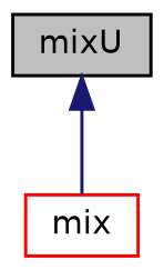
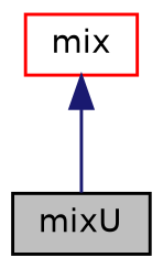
  digraph {
    rankdir=TB
    node [fontname=Helvetica fontsize=10 shape=record]
    n1 [color=black fillcolor=grey75 fontcolor=black height=0.2 label=mixU style=filled width=0.4]
    n2 [color=red height=0.2 label=mix width=0.4]
-   n1 -> n2 [color=midnightblue dir=back fontname=Helvetica fontsize=10 labelfontname=Helvetica labelfontsize=10 style=solid]
+   n2 -> n1 [color=midnightblue dir=back fontname=Helvetica fontsize=10 labelfontname=Helvetica labelfontsize=10 style=solid]
  }
